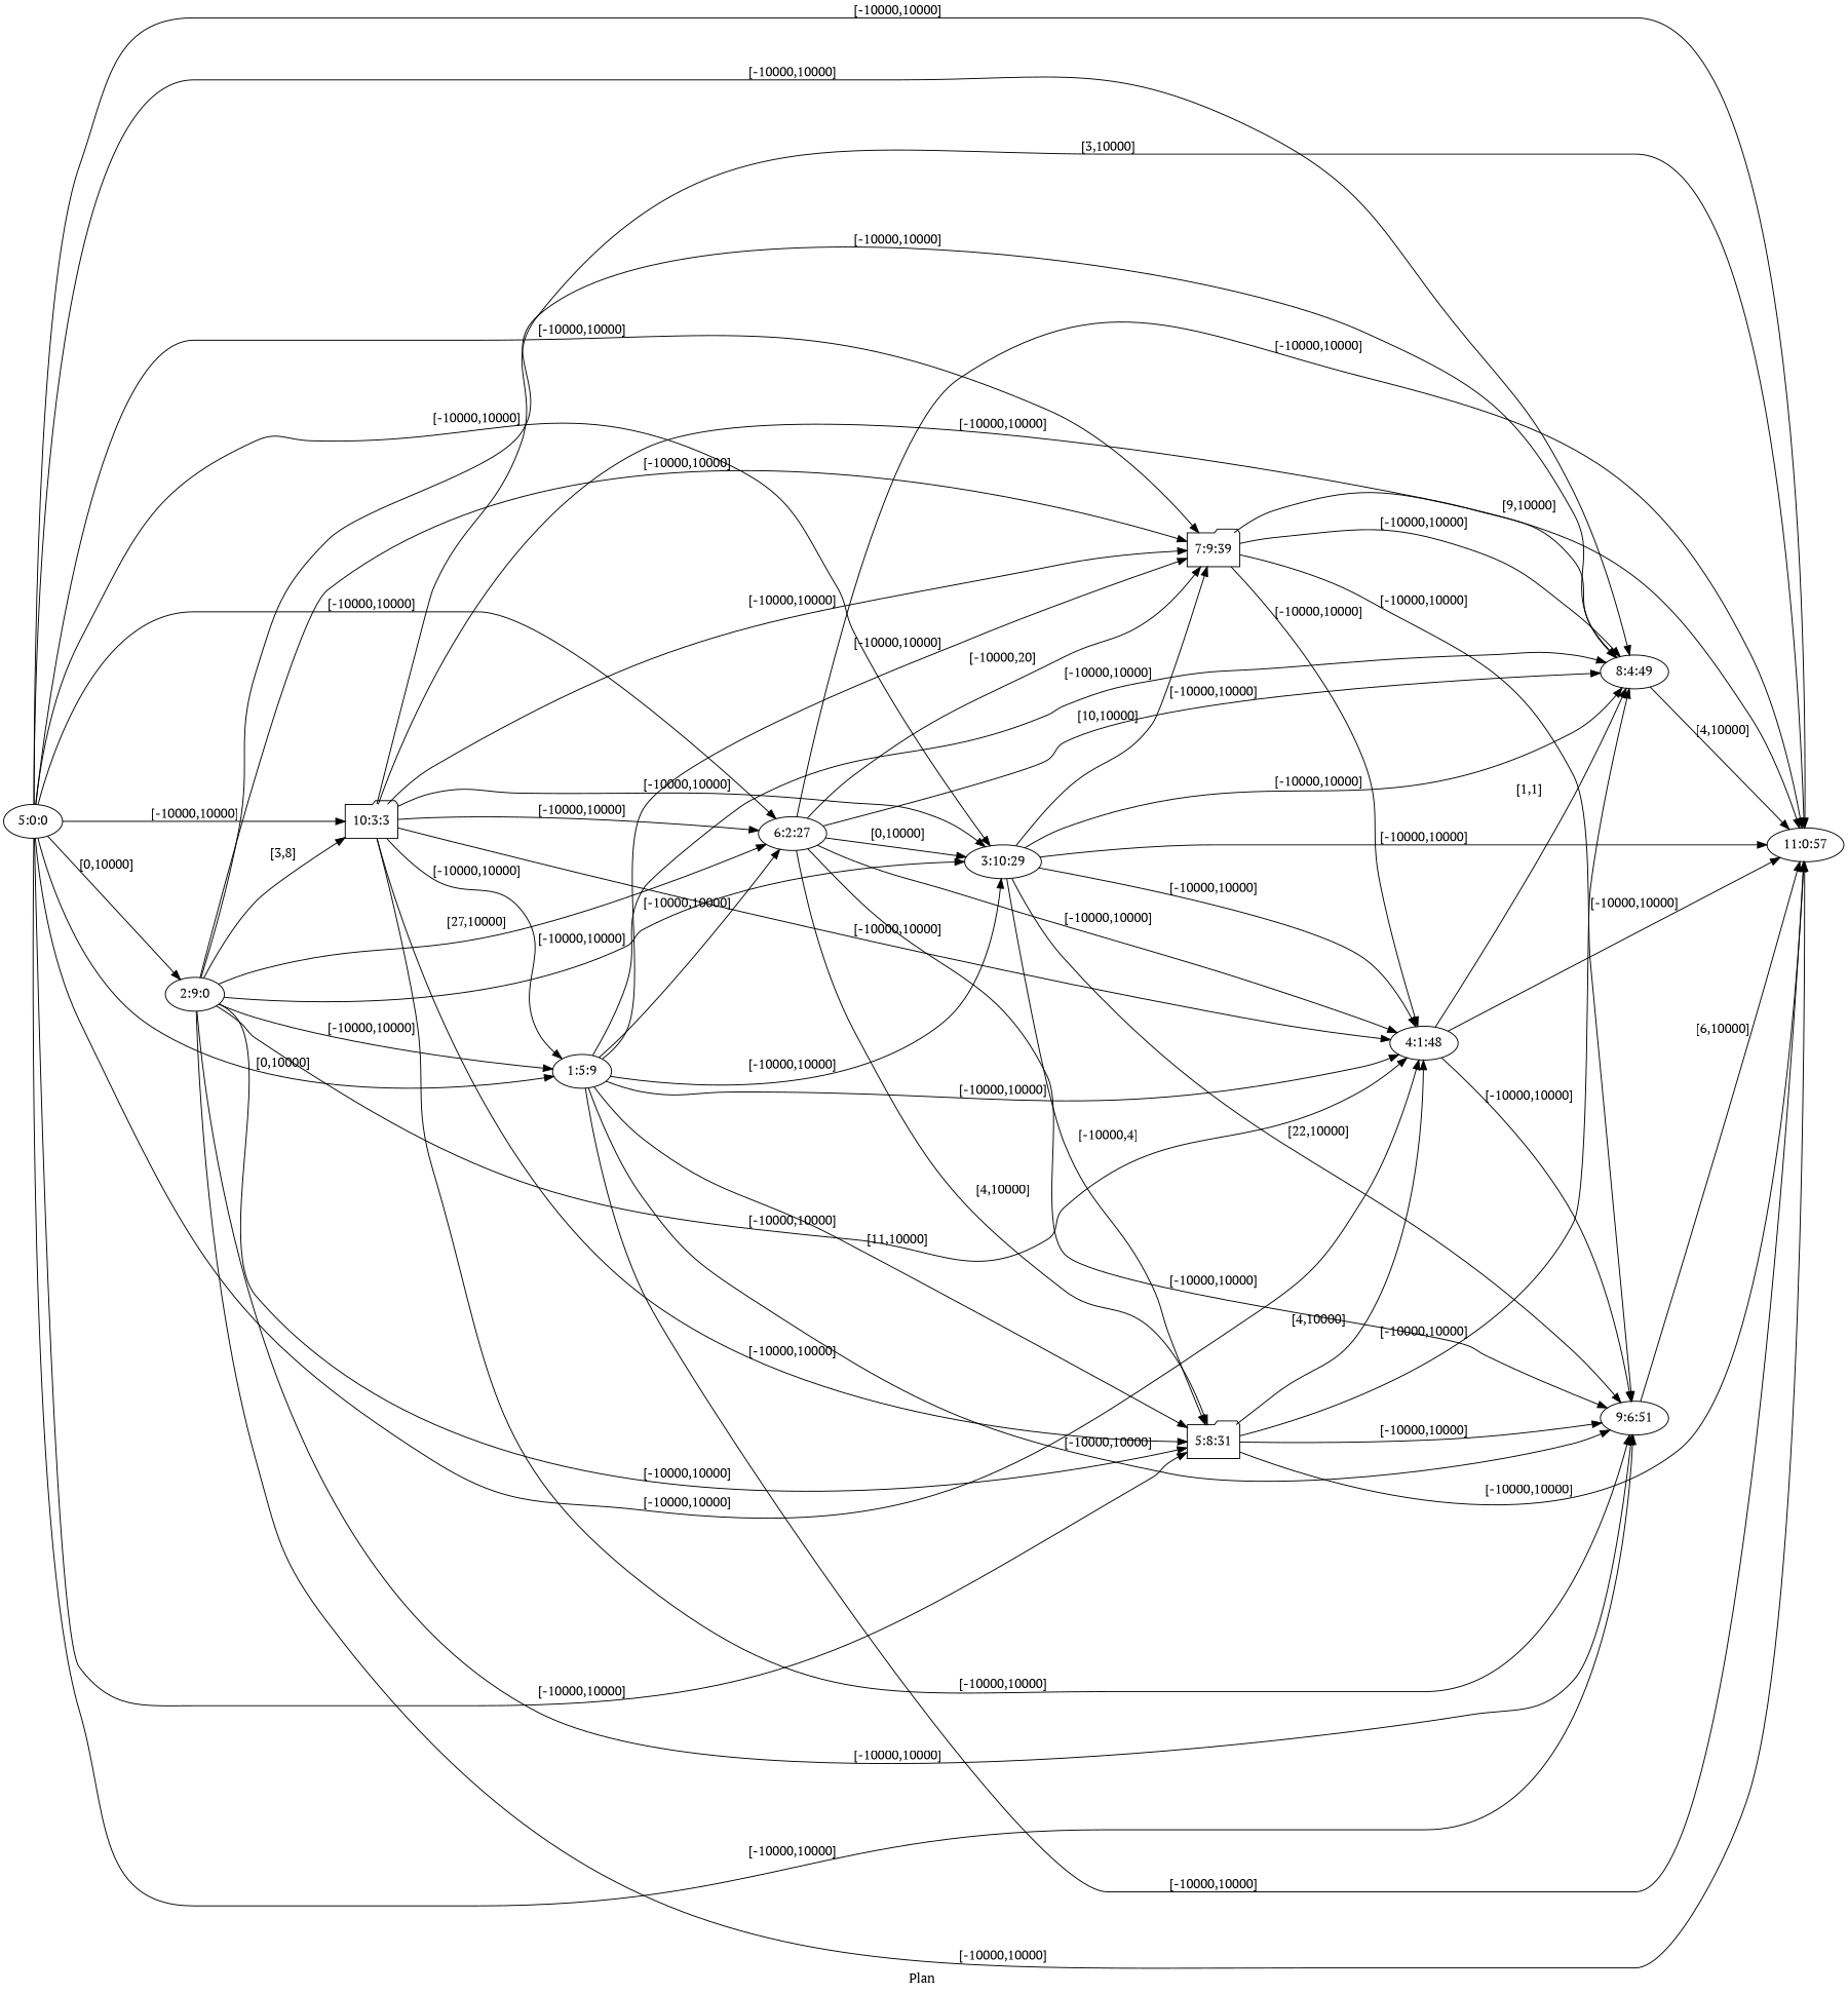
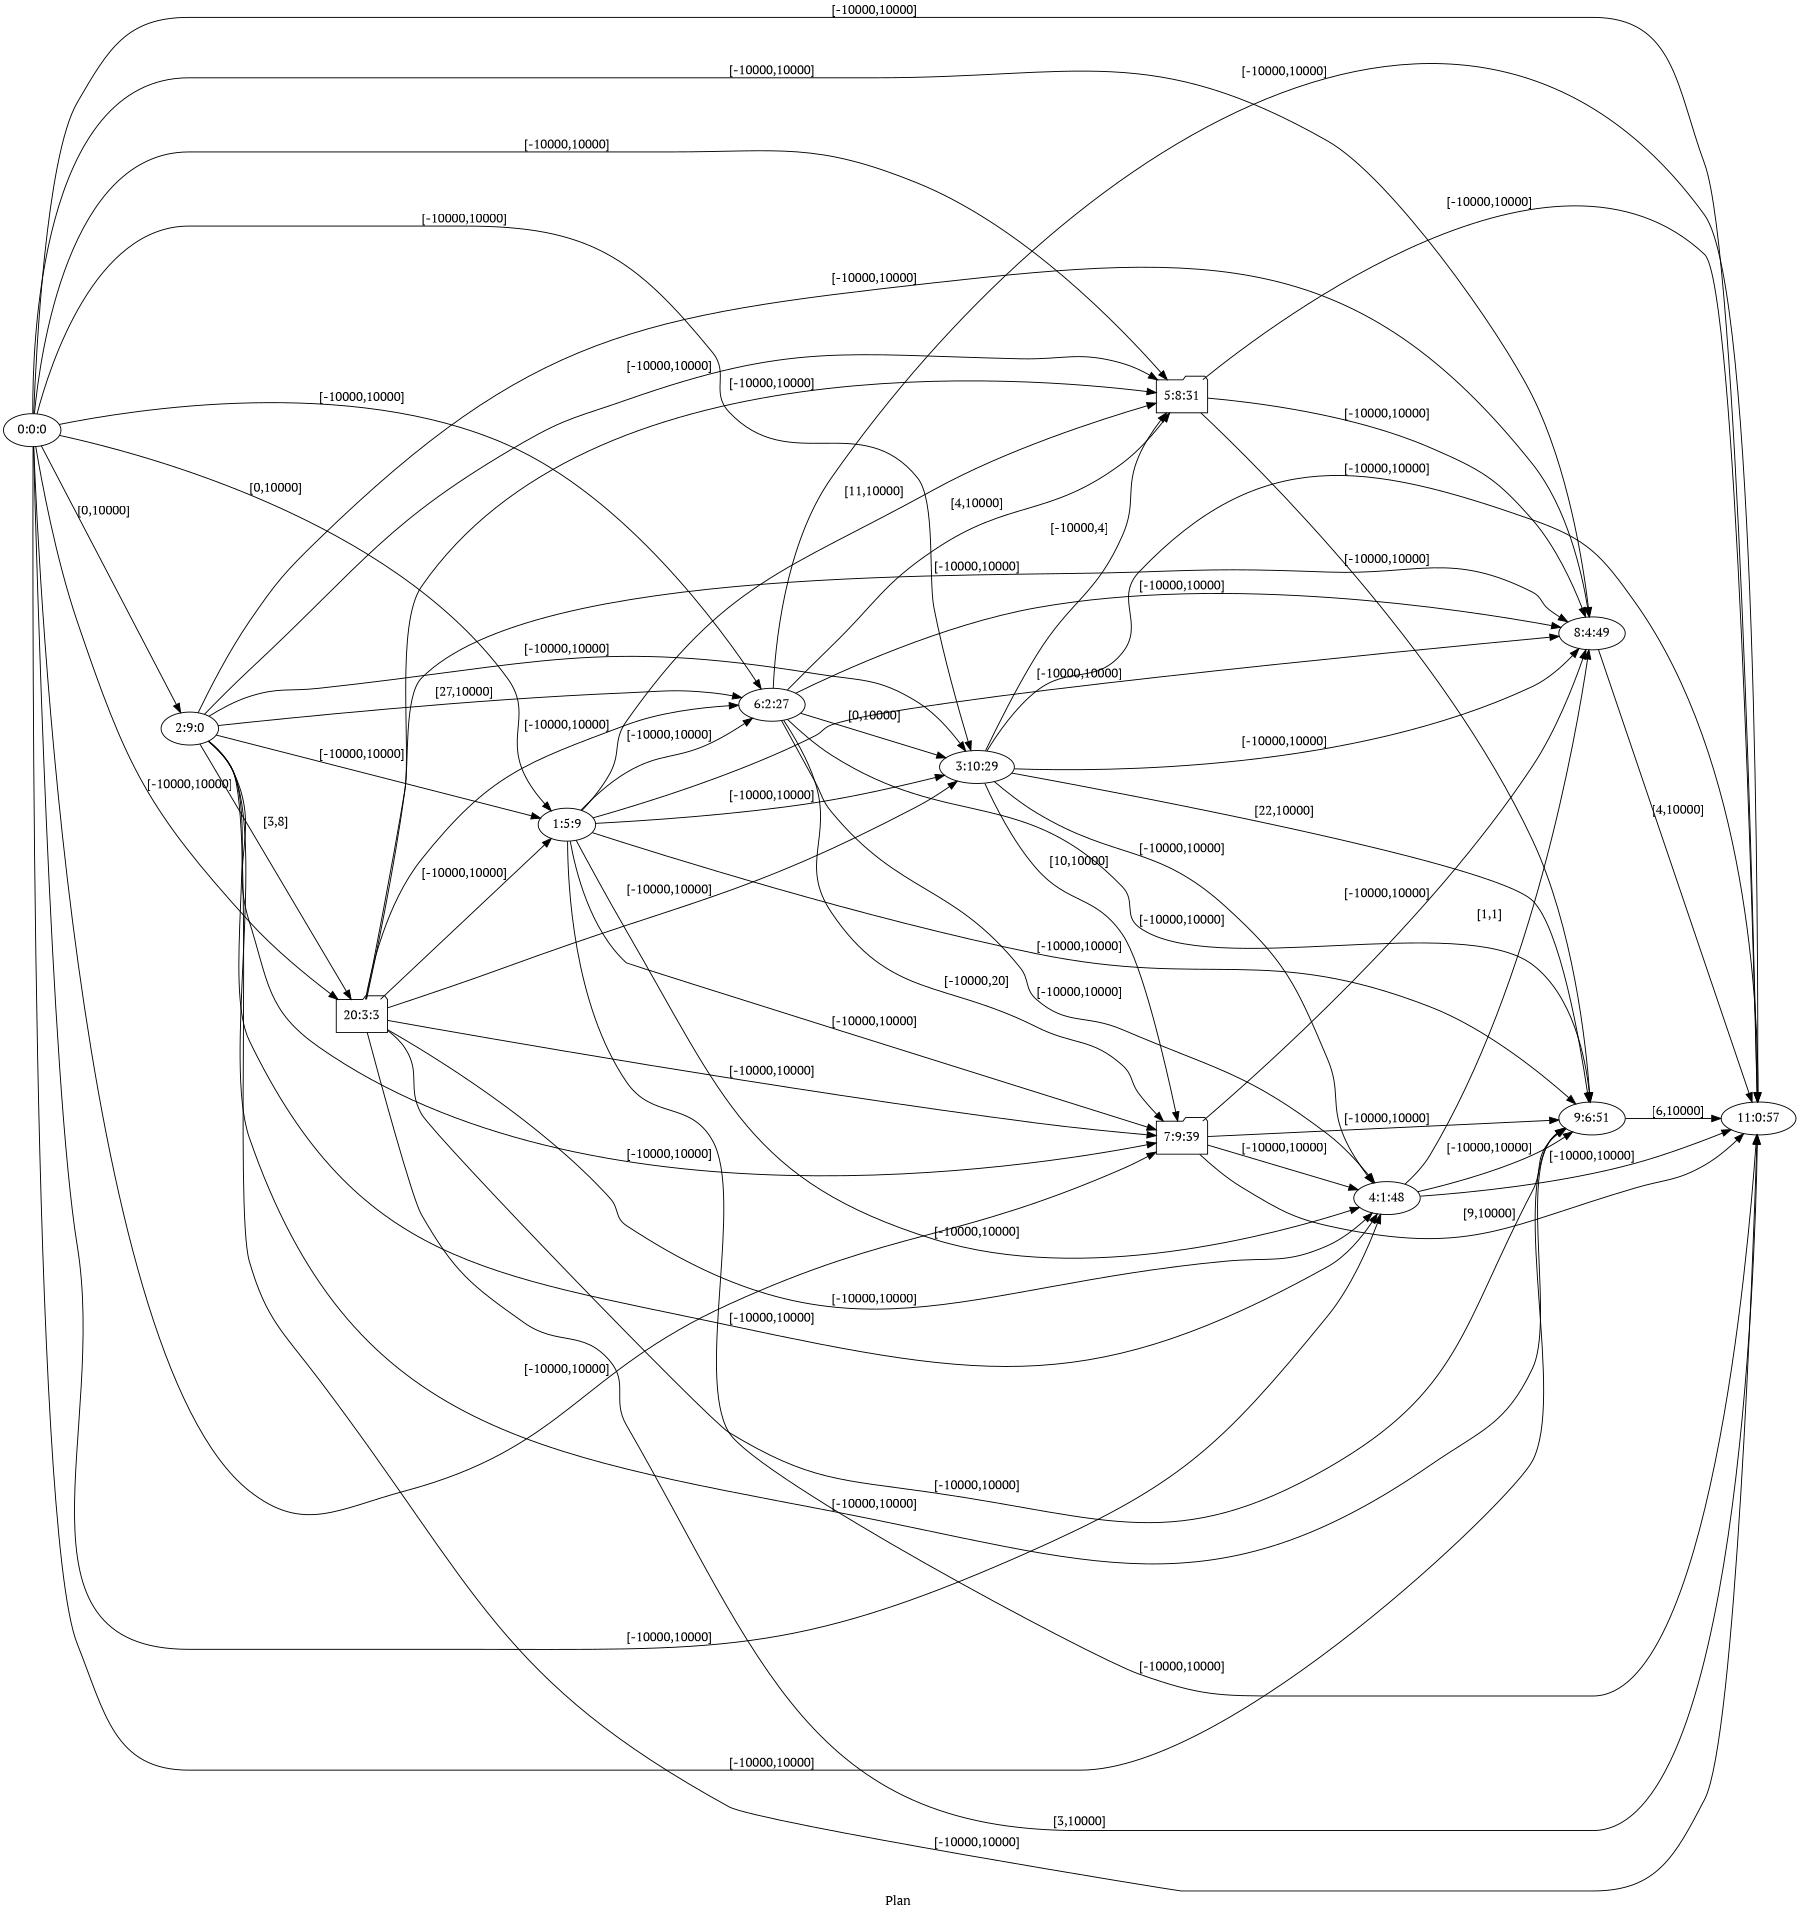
  digraph {
    fldt=0.607378
    fontname="PT Serif"
    label="Plan "
    nodesep=.45
    rankdir=LR
    node [fontname="PT Serif" shape=ellipse]
    edge [fontname="PT Serif"]
-   "0:0:0" [label="5:0:0"]
+   "0:0:0"
    "1:5:9"
    "2:9:0"
    "3:10:29"
    "4:1:48"
    "5:8:31" [shape=folder]
    "6:2:27"
    "7:9:39" [shape=folder]
    "8:4:49"
    "9:6:51"
-   "10:3:3" [shape=folder]
+   "10:3:3" [shape=folder label="20:3:3"]
    "11:0:57"
    "0:0:0" -> "1:5:9" [label="[0,10000]"]
    "0:0:0" -> "2:9:0" [label="[0,10000]"]
    "0:0:0" -> "3:10:29" [label="[-10000,10000]"]
    "0:0:0" -> "4:1:48" [label="[-10000,10000]"]
    "0:0:0" -> "5:8:31" [label="[-10000,10000]"]
    "0:0:0" -> "6:2:27" [label="[-10000,10000]"]
    "0:0:0" -> "7:9:39" [label="[-10000,10000]"]
    "0:0:0" -> "8:4:49" [label="[-10000,10000]"]
    "0:0:0" -> "9:6:51" [label="[-10000,10000]"]
    "0:0:0" -> "10:3:3" [label="[-10000,10000]"]
    "0:0:0" -> "11:0:57" [label="[-10000,10000]"]
    "1:5:9" -> "3:10:29" [label="[-10000,10000]"]
    "1:5:9" -> "4:1:48" [label="[-10000,10000]"]
    "1:5:9" -> "5:8:31" [label="[11,10000]"]
    "1:5:9" -> "6:2:27" [label="[-10000,10000]"]
    "1:5:9" -> "7:9:39" [label="[-10000,10000]"]
    "1:5:9" -> "8:4:49" [label="[-10000,10000]"]
    "1:5:9" -> "9:6:51" [label="[-10000,10000]"]
    "1:5:9" -> "11:0:57" [label="[-10000,10000]"]
    "2:9:0" -> "1:5:9" [label="[-10000,10000]"]
    "2:9:0" -> "3:10:29" [label="[-10000,10000]"]
    "2:9:0" -> "4:1:48" [label="[-10000,10000]"]
    "2:9:0" -> "5:8:31" [label="[-10000,10000]"]
    "2:9:0" -> "6:2:27" [label="[27,10000]"]
    "2:9:0" -> "7:9:39" [label="[-10000,10000]"]
    "2:9:0" -> "8:4:49" [label="[-10000,10000]"]
    "2:9:0" -> "9:6:51" [label="[-10000,10000]"]
    "2:9:0" -> "10:3:3" [label="[3,8]"]
    "2:9:0" -> "11:0:57" [label="[-10000,10000]"]
    "3:10:29" -> "4:1:48" [label="[-10000,10000]"]
    "3:10:29" -> "5:8:31" [label="[-10000,4]"]
    "3:10:29" -> "7:9:39" [label="[10,10000]"]
    "3:10:29" -> "8:4:49" [label="[-10000,10000]"]
    "3:10:29" -> "9:6:51" [label="[22,10000]"]
    "3:10:29" -> "11:0:57" [label="[-10000,10000]"]
    "4:1:48" -> "8:4:49" [label="[1,1]"]
    "4:1:48" -> "9:6:51" [label="[-10000,10000]"]
    "4:1:48" -> "11:0:57" [label="[-10000,10000]"]
-   "5:8:31" -> "4:1:48" [label="[4,10000]"]
    "5:8:31" -> "8:4:49" [label="[-10000,10000]"]
    "5:8:31" -> "9:6:51" [label="[-10000,10000]"]
    "5:8:31" -> "11:0:57" [label="[-10000,10000]"]
    "6:2:27" -> "3:10:29" [label="[0,10000]"]
    "6:2:27" -> "4:1:48" [label="[-10000,10000]"]
    "6:2:27" -> "5:8:31" [label="[4,10000]"]
    "6:2:27" -> "7:9:39" [label="[-10000,20]"]
    "6:2:27" -> "8:4:49" [label="[-10000,10000]"]
    "6:2:27" -> "9:6:51" [label="[-10000,10000]"]
    "6:2:27" -> "11:0:57" [label="[-10000,10000]"]
    "7:9:39" -> "4:1:48" [label="[-10000,10000]"]
    "7:9:39" -> "8:4:49" [label="[-10000,10000]"]
    "7:9:39" -> "9:6:51" [label="[-10000,10000]"]
    "7:9:39" -> "11:0:57" [label="[9,10000]"]
    "8:4:49" -> "11:0:57" [label="[4,10000]"]
    "9:6:51" -> "11:0:57" [label="[6,10000]"]
    "10:3:3" -> "1:5:9" [label="[-10000,10000]"]
    "10:3:3" -> "3:10:29" [label="[-10000,10000]"]
    "10:3:3" -> "4:1:48" [label="[-10000,10000]"]
    "10:3:3" -> "5:8:31" [label="[-10000,10000]"]
    "10:3:3" -> "6:2:27" [label="[-10000,10000]"]
    "10:3:3" -> "7:9:39" [label="[-10000,10000]"]
    "10:3:3" -> "8:4:49" [label="[-10000,10000]"]
    "10:3:3" -> "9:6:51" [label="[-10000,10000]"]
    "10:3:3" -> "11:0:57" [label="[3,10000]"]
  }
